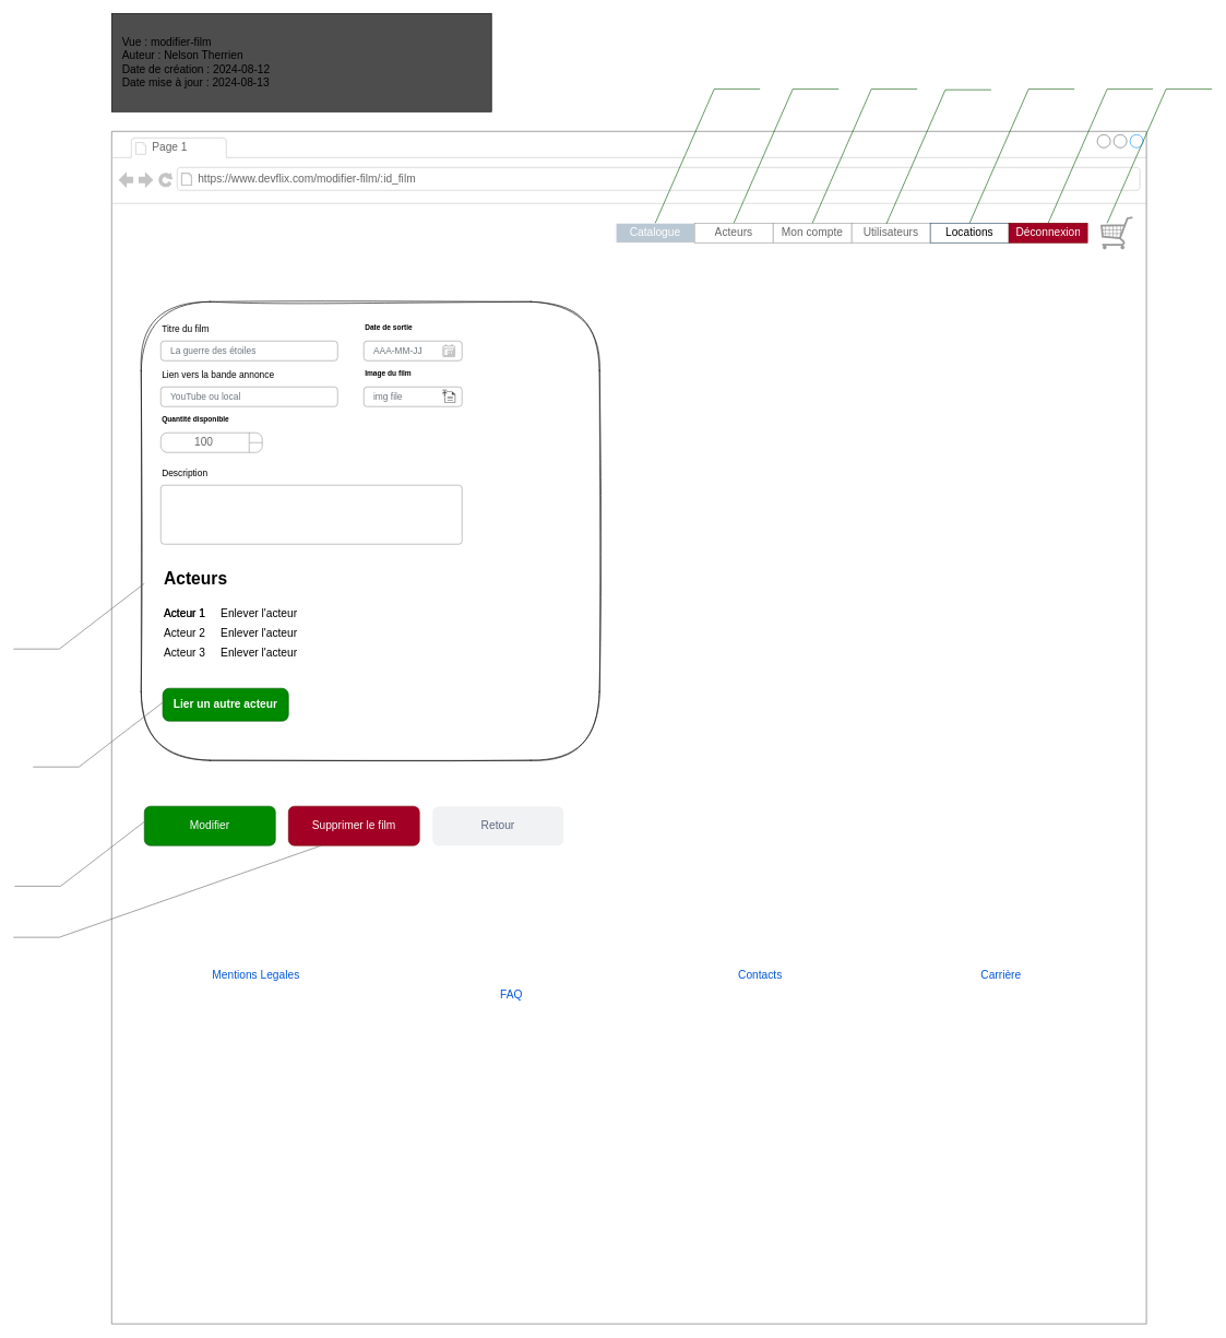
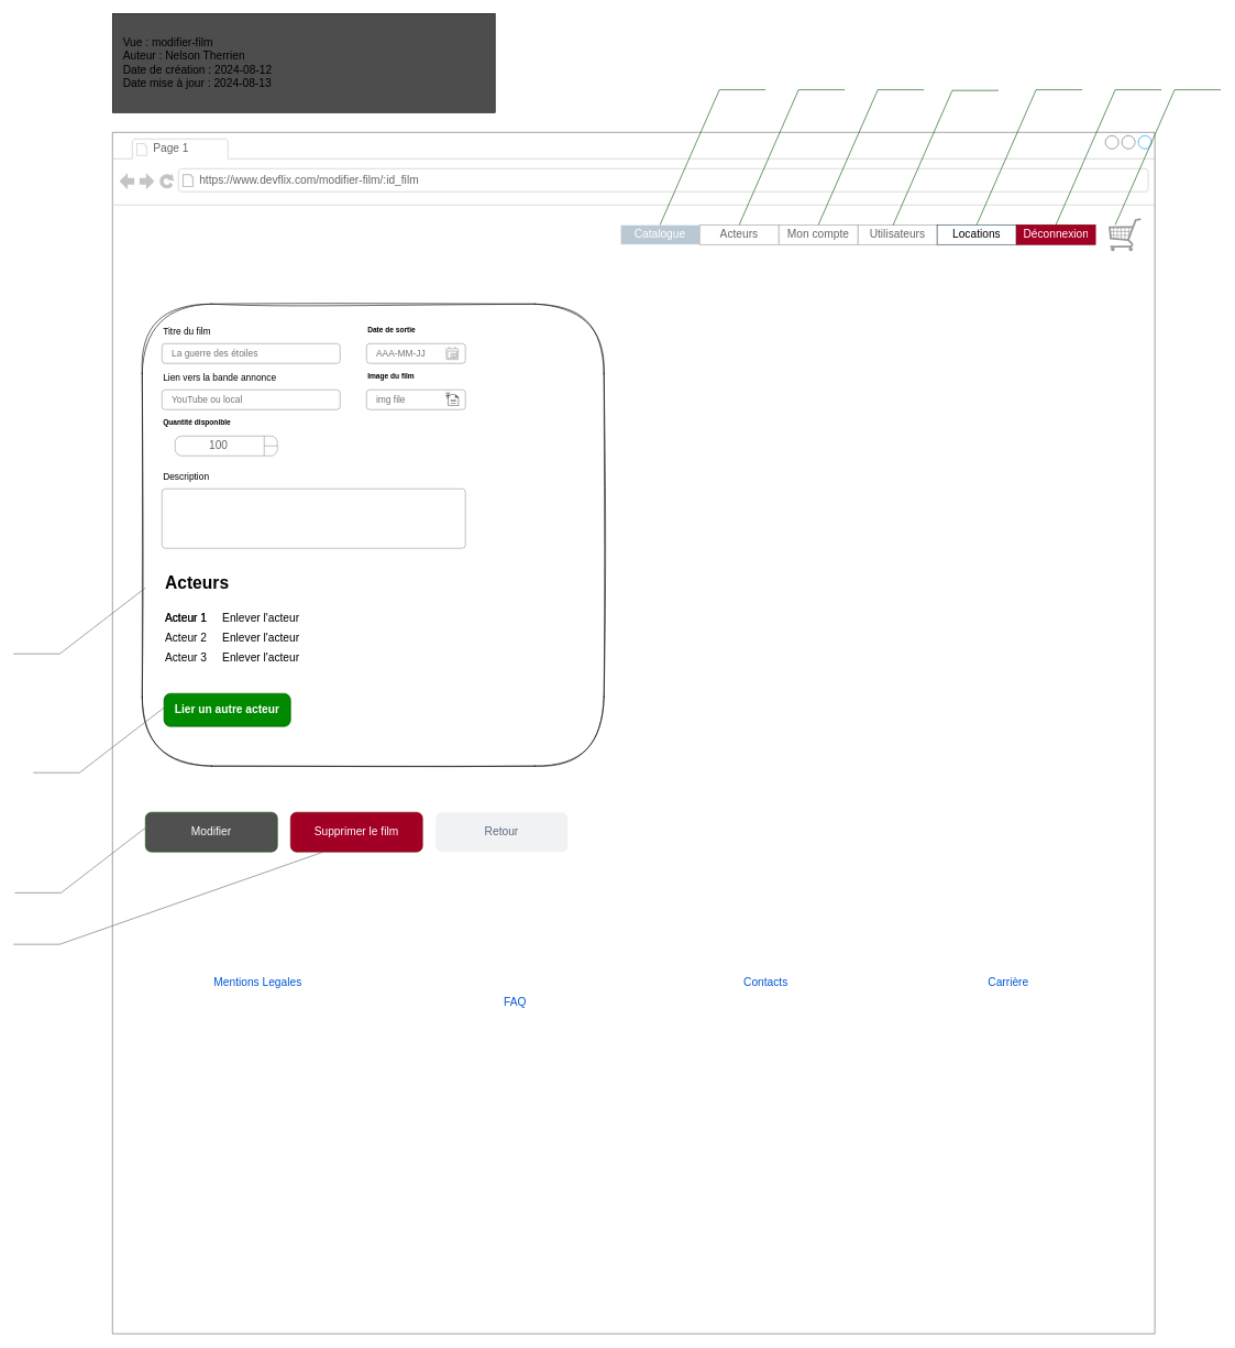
  <mxCell id="0" />
  <mxCell id="1" parent="0" />
  <mxCell id="2" value="" style="group;movable=1;resizable=1;rotatable=1;deletable=1;editable=1;locked=0;connectable=1;" parent="1" vertex="1" connectable="0"><mxGeometry x="170" y="200" width="1580" height="1820" as="geometry" /></mxCell>
  <mxCell id="3" value="" style="strokeWidth=1;shadow=0;dashed=0;align=center;html=1;shape=mxgraph.mockup.containers.browserWindow;rSize=0;strokeColor=#666666;strokeColor2=#008cff;strokeColor3=#c4c4c4;mainText=,;recursiveResize=0;container=0;movable=1;resizable=1;rotatable=1;deletable=1;editable=1;locked=0;connectable=1;" parent="2" vertex="1"><mxGeometry width="1580" height="1820" as="geometry" /></mxCell>
  <mxCell id="4" value="Page 1" style="strokeWidth=1;shadow=0;dashed=0;align=center;html=1;shape=mxgraph.mockup.containers.anchor;fontSize=17;fontColor=#666666;align=left;whiteSpace=wrap;" parent="2" vertex="1"><mxGeometry x="60" y="12" width="110" height="26" as="geometry" /></mxCell>
  <mxCell id="5" value="https://www.devflix.com/modifier-film/:id_film" style="strokeWidth=1;shadow=0;dashed=0;align=center;html=1;shape=mxgraph.mockup.containers.anchor;rSize=0;fontSize=17;fontColor=#666666;align=left;movable=1;resizable=1;rotatable=1;deletable=1;editable=1;locked=0;connectable=1;" parent="2" vertex="1"><mxGeometry x="130" y="60" width="340" height="26" as="geometry" /></mxCell>
  <mxCell id="6" value="" style="rounded=1;whiteSpace=wrap;html=1;sketch=1;curveFitting=1;jiggle=2;" parent="2" vertex="1"><mxGeometry x="45" y="260" width="700" height="700" as="geometry" /></mxCell>
  <mxCell id="7" value="Description" style="fillColor=none;strokeColor=none;align=left;fontSize=14;" parent="2" vertex="1"><mxGeometry x="75" y="500" width="260" height="40" as="geometry" /></mxCell>
  <mxCell id="8" value="" style="html=1;shadow=0;dashed=0;shape=mxgraph.bootstrap.rrect;rSize=5;fillColor=none;strokeColor=#999999;align=left;spacing=15;fontSize=14;fontColor=#6C767D;" parent="2" vertex="1"><mxGeometry x="75" y="540" width="460" height="90" as="geometry" /></mxCell>
  <mxCell id="9" value="Quantité disponible" style="fillColor=none;strokeColor=none;html=1;fontSize=14;fontStyle=0;align=left;fontColor=default;fontStyle=1;fontSize=11;hachureGap=4;pointerEvents=0;fontFamily=Helvetica;rounded=0;glass=0;shadow=0;verticalAlign=middle;" parent="2" vertex="1"><mxGeometry x="75" y="430" width="100" height="20" as="geometry" /></mxCell>
  <mxCell id="10" value="" style="group" parent="2" vertex="1" connectable="0"><mxGeometry x="75" y="280" width="270" height="70" as="geometry" /></mxCell>
  <mxCell id="11" value="Titre du film" style="fillColor=none;strokeColor=none;align=left;fontSize=14;" parent="10" vertex="1"><mxGeometry width="260" height="40" as="geometry" /></mxCell>
  <mxCell id="12" value="La guerre des étoiles" style="html=1;shadow=0;dashed=0;shape=mxgraph.bootstrap.rrect;rSize=5;fillColor=none;strokeColor=#999999;align=left;spacing=15;fontSize=14;fontColor=#6C767D;" parent="10" vertex="1"><mxGeometry y="40" width="270" height="30" as="geometry" /></mxCell>
  <mxCell id="13" value="" style="group" parent="2" vertex="1" connectable="0"><mxGeometry x="75" y="350" width="270" height="70" as="geometry" /></mxCell>
  <mxCell id="14" value="Lien vers la bande annonce" style="fillColor=none;strokeColor=none;align=left;fontSize=14;" parent="13" vertex="1"><mxGeometry width="260" height="40" as="geometry" /></mxCell>
  <mxCell id="15" value="" style="group" parent="2" vertex="1" connectable="0"><mxGeometry x="385" y="290" width="150" height="60" as="geometry" /></mxCell>
  <mxCell id="16" value="Date de sortie" style="fillColor=none;strokeColor=none;html=1;fontSize=14;fontStyle=0;align=left;fontColor=default;fontStyle=1;fontSize=11;hachureGap=4;pointerEvents=0;fontFamily=Helvetica;rounded=0;glass=0;shadow=0;verticalAlign=middle;" parent="15" vertex="1"><mxGeometry width="100" height="20" as="geometry" /></mxCell>
  <mxCell id="17" value="AAA-MM-JJ" style="html=1;shadow=0;dashed=0;shape=mxgraph.bootstrap.rrect;rSize=5;fillColor=none;strokeColor=#999999;align=left;spacing=15;fontSize=14;fontColor=#6C767D;flipV=1;" parent="15" vertex="1"><mxGeometry y="30" width="150" height="30" as="geometry" /></mxCell>
  <mxCell id="18" value="" style="shape=mxgraph.gmdl.calendar;fillColor=none;strokeColor=#999999;sketch=0;hachureGap=4;pointerEvents=0;fontFamily=Helvetica;fontSize=14;shadow=0;dashed=0;align=left;verticalAlign=middle;spacing=15;fontColor=#6C767D;" parent="15" vertex="1"><mxGeometry x="121" y="36" width="18" height="18" as="geometry"><mxPoint x="-29" y="-9" as="offset" /></mxGeometry></mxCell>
- <mxCell id="19" value="&lt;table cellpadding=&quot;0&quot; cellspacing=&quot;0&quot; style=&quot;width:100%;height:100%;&quot;&gt;&lt;tr&gt;&lt;td style=&quot;width:85%&quot;&gt;100&lt;/td&gt;&lt;td style=&quot;width:15%&quot;&gt;&lt;/td&gt;&lt;/tr&gt;&lt;/table&gt;" style="strokeWidth=1;shadow=0;dashed=0;align=center;html=1;shape=mxgraph.mockup.forms.spinner;strokeColor=#999999;spinLayout=right;spinStyle=normal;adjStyle=triangle;fillColor=default;fontSize=17;fontColor=#666666;mainText=;html=1;overflow=fill;fillStyle=solid;" parent="2" vertex="1"><mxGeometry x="75" y="460" width="155" height="30" as="geometry" /></mxCell>
+ <mxCell id="19" value="&lt;table cellpadding=&quot;0&quot; cellspacing=&quot;0&quot; style=&quot;width:100%;height:100%;&quot;&gt;&lt;tr&gt;&lt;td style=&quot;width:85%&quot;&gt;100&lt;/td&gt;&lt;td style=&quot;width:15%&quot;&gt;&lt;/td&gt;&lt;/tr&gt;&lt;/table&gt;" style="strokeWidth=1;shadow=0;dashed=0;align=center;html=1;shape=mxgraph.mockup.forms.spinner;strokeColor=#999999;spinLayout=right;spinStyle=normal;adjStyle=triangle;fillColor=default;fontSize=17;fontColor=#666666;mainText=;html=1;overflow=fill;fillStyle=solid;" parent="2" vertex="1"><mxGeometry x="95" y="460" width="155" height="30" as="geometry" /></mxCell>
  <mxCell id="20" value="Image du film" style="fillColor=none;strokeColor=none;html=1;fontSize=14;fontStyle=0;align=left;fontColor=default;fontStyle=1;fontSize=11;hachureGap=4;pointerEvents=0;fontFamily=Helvetica;rounded=0;glass=0;shadow=0;verticalAlign=middle;" parent="2" vertex="1"><mxGeometry x="385" y="360" width="100" height="20" as="geometry" /></mxCell>
  <mxCell id="21" value="img file" style="html=1;shadow=0;dashed=0;shape=mxgraph.bootstrap.rrect;rSize=5;fillColor=none;strokeColor=#999999;align=left;spacing=15;fontSize=14;fontColor=#6C767D;flipV=1;" parent="2" vertex="1"><mxGeometry x="385" y="390" width="150" height="30" as="geometry" /></mxCell>
  <mxCell id="22" value="" style="sketch=0;pointerEvents=1;shadow=0;dashed=0;html=1;strokeColor=none;fillColor=#505050;labelPosition=center;verticalLabelPosition=bottom;verticalAlign=top;outlineConnect=0;align=center;shape=mxgraph.office.concepts.upload;" parent="2" vertex="1"><mxGeometry x="505" y="394" width="20" height="20" as="geometry" /></mxCell>
  <mxCell id="23" value="YouTube ou local" style="html=1;shadow=0;dashed=0;shape=mxgraph.bootstrap.rrect;rSize=5;fillColor=none;strokeColor=#999999;align=left;spacing=15;fontSize=14;fontColor=#6C767D;" parent="2" vertex="1"><mxGeometry x="75" y="390" width="270" height="30" as="geometry" /></mxCell>
  <mxCell id="24" value="Acteurs" style="text;align=left;fontStyle=1;verticalAlign=middle;spacingLeft=3;spacingRight=3;strokeColor=none;rotatable=0;points=[[0,0.5],[1,0.5]];portConstraint=eastwest;html=1;fontSize=26;" parent="2" vertex="1"><mxGeometry x="75" y="670" width="230" height="26" as="geometry" /></mxCell>
  <mxCell id="25" value="&lt;span style=&quot;font-weight: normal;&quot;&gt;&lt;font style=&quot;font-size: 17px;&quot;&gt;Acteur 1&lt;/font&gt;&lt;/span&gt;" style="text;align=left;fontStyle=1;verticalAlign=middle;spacingLeft=3;spacingRight=3;strokeColor=none;rotatable=0;points=[[0,0.5],[1,0.5]];portConstraint=eastwest;html=1;fontSize=26;" parent="2" vertex="1"><mxGeometry x="75" y="720" width="230" height="26" as="geometry" /></mxCell>
  <mxCell id="26" value="&lt;span style=&quot;font-weight: normal;&quot;&gt;&lt;font style=&quot;font-size: 17px;&quot;&gt;Acteur 1&amp;nbsp; &amp;nbsp; &amp;nbsp;Enlever l'acteur&lt;/font&gt;&lt;/span&gt;" style="text;align=left;fontStyle=1;verticalAlign=middle;spacingLeft=3;spacingRight=3;strokeColor=none;rotatable=0;points=[[0,0.5],[1,0.5]];portConstraint=eastwest;html=1;fontSize=26;" parent="2" vertex="1"><mxGeometry x="75" y="720" width="230" height="26" as="geometry" /></mxCell>
  <mxCell id="27" value="&lt;span style=&quot;font-weight: normal;&quot;&gt;&lt;font style=&quot;font-size: 17px;&quot;&gt;Acteur 2&lt;/font&gt;&lt;/span&gt;&lt;span style=&quot;font-size: 17px; font-weight: 400;&quot;&gt;&amp;nbsp; &amp;nbsp; &amp;nbsp;Enlever l'acteur&lt;/span&gt;" style="text;align=left;fontStyle=1;verticalAlign=middle;spacingLeft=3;spacingRight=3;strokeColor=none;rotatable=0;points=[[0,0.5],[1,0.5]];portConstraint=eastwest;html=1;fontSize=26;" parent="2" vertex="1"><mxGeometry x="75" y="750" width="230" height="26" as="geometry" /></mxCell>
  <mxCell id="28" value="&lt;span style=&quot;font-weight: normal;&quot;&gt;&lt;font style=&quot;font-size: 17px;&quot;&gt;Acteur 3&lt;/font&gt;&lt;/span&gt;&lt;span style=&quot;font-size: 17px; font-weight: 400;&quot;&gt;&amp;nbsp; &amp;nbsp; &amp;nbsp;Enlever l'acteur&lt;/span&gt;" style="text;align=left;fontStyle=1;verticalAlign=middle;spacingLeft=3;spacingRight=3;strokeColor=none;rotatable=0;points=[[0,0.5],[1,0.5]];portConstraint=eastwest;html=1;fontSize=26;" parent="2" vertex="1"><mxGeometry x="75" y="780" width="230" height="26" as="geometry" /></mxCell>
  <mxCell id="29" value="Lier un autre acteur" style="strokeWidth=1;shadow=0;dashed=0;align=center;html=1;shape=mxgraph.mockup.buttons.button;strokeColor=#005700;fontColor=#ffffff;mainText=;buttonStyle=round;fontSize=17;fontStyle=1;fillColor=#008a00;whiteSpace=wrap;" parent="2" vertex="1"><mxGeometry x="78" y="850" width="192" height="50" as="geometry" /></mxCell>
  <mxCell id="30" value="Supprimer le film" style="rounded=1;fillColor=#a20025;strokeColor=#6F0000;html=1;whiteSpace=wrap;fontColor=#ffffff;align=center;verticalAlign=middle;fontStyle=0;fontSize=17;sketch=0;fontFamily=Helvetica;" parent="2" vertex="1"><mxGeometry x="270" y="1030" width="200" height="60" as="geometry" /></mxCell>
- <mxCell id="31" value="Modifier" style="rounded=1;fillColor=#008a00;strokeColor=#005700;html=1;whiteSpace=wrap;fontColor=#ffffff;align=center;verticalAlign=middle;fontStyle=0;fontSize=17;sketch=0;fontFamily=Helvetica;" parent="2" vertex="1"><mxGeometry x="50" y="1030" width="200" height="60" as="geometry" /></mxCell>
+ <mxCell id="31" value="Modifier" style="rounded=1;fillColor=#505050;strokeColor=#005700;html=1;whiteSpace=wrap;fontColor=#ffffff;align=center;verticalAlign=middle;fontStyle=0;fontSize=17;sketch=0;fontFamily=Helvetica;" parent="2" vertex="1"><mxGeometry x="50" y="1030" width="200" height="60" as="geometry" /></mxCell>
  <mxCell id="32" value="Mentions Legales" style="fillColor=none;strokeColor=none;html=1;fontColor=#0057D8;align=center;verticalAlign=middle;fontStyle=0;fontSize=17;" parent="2" vertex="1"><mxGeometry x="95" y="1250" width="250" height="75" as="geometry" /></mxCell>
  <mxCell id="33" value="FAQ" style="fillColor=none;strokeColor=none;html=1;fontColor=#0057D8;align=center;verticalAlign=middle;fontStyle=0;fontSize=17;fontFamily=Helvetica;" parent="2" vertex="1"><mxGeometry x="485" y="1280" width="250" height="75" as="geometry" /></mxCell>
  <mxCell id="34" value="Contacts" style="fillColor=none;strokeColor=none;html=1;fontColor=#0057D8;align=center;verticalAlign=middle;fontStyle=0;fontSize=17;fontFamily=Helvetica;" parent="2" vertex="1"><mxGeometry x="865" y="1250" width="250" height="75" as="geometry" /></mxCell>
  <mxCell id="35" value="Carrière&amp;nbsp;" style="fillColor=none;strokeColor=none;html=1;fontColor=#0057D8;align=center;verticalAlign=middle;fontStyle=0;fontSize=17;fontFamily=Helvetica;" parent="2" vertex="1"><mxGeometry x="1235" y="1250" width="250" height="75" as="geometry" /></mxCell>
  <mxCell id="36" value="Retour" style="rounded=1;fillColor=#F1F2F4;strokeColor=none;html=1;whiteSpace=wrap;fontColor=#596780;align=center;verticalAlign=middle;fontStyle=0;fontSize=17;sketch=0;fontFamily=Helvetica;" parent="2" vertex="1"><mxGeometry x="490" y="1030" width="200" height="60" as="geometry" /></mxCell>
  <mxCell id="37" value="&lt;span style=&quot;font-size: 17px;&quot;&gt;&amp;nbsp; &amp;nbsp;Vue : modifier-film&lt;/span&gt;&lt;br style=&quot;font-size: 17px;&quot;&gt;&lt;span style=&quot;font-size: 17px;&quot;&gt;&amp;nbsp; &amp;nbsp;Auteur : Nelson Therrien&lt;/span&gt;&lt;br style=&quot;font-size: 17px;&quot;&gt;&lt;span style=&quot;font-size: 17px;&quot;&gt;&amp;nbsp; &amp;nbsp;Date de création : 2024-08-12&lt;/span&gt;&lt;br style=&quot;font-size: 17px;&quot;&gt;&lt;span style=&quot;font-size: 17px;&quot;&gt;&amp;nbsp; &amp;nbsp;Date mise à jour : 2024-08-13&amp;nbsp; &amp;nbsp; &amp;nbsp; &amp;nbsp; &amp;nbsp; &amp;nbsp; &amp;nbsp; &amp;nbsp; &amp;nbsp; &amp;nbsp; &amp;nbsp; &amp;nbsp; &amp;nbsp; &amp;nbsp; &amp;nbsp; &amp;nbsp; &amp;nbsp; &amp;nbsp; &amp;nbsp; &amp;nbsp; &amp;nbsp; &amp;nbsp; &amp;nbsp; &amp;nbsp; &amp;nbsp; &amp;nbsp; &amp;nbsp; &amp;nbsp; &amp;nbsp; &amp;nbsp; &amp;nbsp; &amp;nbsp; &amp;nbsp; &amp;nbsp; &amp;nbsp;&lt;/span&gt;" style="rounded=0;whiteSpace=wrap;html=1;align=left;fillColor=#4D4D4D;strokeColor=#000000;" parent="1" vertex="1"><mxGeometry x="170" y="20" width="580" height="150" as="geometry" /></mxCell>
  <mxCell id="38" value="&lt;font color=&quot;#ffffff&quot;&gt;C34&lt;/font&gt;" style="strokeWidth=1;shadow=0;dashed=0;align=center;html=1;shape=mxgraph.mockup.text.callout;linkText=;textSize=17;textColor=#666666;callDir=SW;callStyle=line;fontSize=17;fontColor=#666666;align=left;verticalAlign=bottom;strokeColor=#666666;" parent="1" vertex="1"><mxGeometry x="20" y="890" width="200" height="100" as="geometry" /></mxCell>
  <mxCell id="39" value="&lt;font color=&quot;#ffffff&quot;&gt;C35&lt;/font&gt;" style="strokeWidth=1;shadow=0;dashed=0;align=center;html=1;shape=mxgraph.mockup.text.callout;linkText=;textSize=17;textColor=#666666;callDir=SW;callStyle=line;fontSize=17;fontColor=#666666;align=left;verticalAlign=bottom;strokeColor=#666666;" parent="1" vertex="1"><mxGeometry x="22" y="1252" width="200" height="100" as="geometry" /></mxCell>
  <mxCell id="40" value="&lt;font color=&quot;#ffffff&quot;&gt;C39&lt;/font&gt;" style="strokeWidth=1;shadow=0;dashed=0;align=center;html=1;shape=mxgraph.mockup.text.callout;linkText=;textSize=17;textColor=#666666;callDir=SW;callStyle=line;fontSize=17;fontColor=#666666;align=left;verticalAlign=bottom;strokeColor=#666666;" parent="1" vertex="1"><mxGeometry x="50" y="1070" width="200" height="100" as="geometry" /></mxCell>
  <mxCell id="41" value="&lt;font color=&quot;#ffffff&quot;&gt;C38&lt;/font&gt;" style="strokeWidth=1;shadow=0;dashed=0;align=center;html=1;shape=mxgraph.mockup.text.callout;linkText=;textSize=17;textColor=#666666;callDir=SW;callStyle=line;fontSize=17;fontColor=#666666;align=left;verticalAlign=bottom;strokeColor=#666666;" parent="1" vertex="1"><mxGeometry x="20" y="1290" width="470" height="140" as="geometry" /></mxCell>
  <mxCell id="42" value="" style="group;movable=1;resizable=1;rotatable=1;deletable=1;editable=1;locked=0;connectable=1;" vertex="1" connectable="0" parent="1"><mxGeometry x="920" y="110" width="930" height="280" as="geometry" /></mxCell>
  <mxCell id="43" value="" style="swimlane;shape=mxgraph.bootstrap.anchor;strokeColor=#999999;fillColor=#ffffff;fontColor=#666666;childLayout=stackLayout;horizontal=0;startSize=0;horizontalStack=1;resizeParent=1;resizeParentMax=0;resizeLast=0;collapsible=0;marginBottom=0;whiteSpace=wrap;html=1;" vertex="1" parent="42"><mxGeometry x="20" y="230" width="720" height="30" as="geometry" /></mxCell>
  <mxCell id="44" value="Catalogue" style="text;strokeColor=#FFFFFF;align=center;verticalAlign=middle;spacingLeft=10;spacingRight=10;overflow=hidden;points=[[0,0.5],[1,0.5]];portConstraint=eastwest;rotatable=0;whiteSpace=wrap;html=1;fillColor=#BAC8D3;fontColor=#FFFFFF;fontSize=17;" vertex="1" parent="43"><mxGeometry width="120" height="30" as="geometry" /></mxCell>
  <mxCell id="45" value="Acteurs" style="text;strokeColor=inherit;align=center;verticalAlign=middle;spacingLeft=10;spacingRight=10;overflow=hidden;points=[[0,0.5],[1,0.5]];portConstraint=eastwest;rotatable=0;whiteSpace=wrap;html=1;fillColor=inherit;fontColor=inherit;fontSize=17;" vertex="1" parent="43"><mxGeometry x="120" width="120" height="30" as="geometry" /></mxCell>
  <mxCell id="46" value="Mon compte" style="text;strokeColor=inherit;align=center;verticalAlign=middle;spacingLeft=10;spacingRight=10;overflow=hidden;points=[[0,0.5],[1,0.5]];portConstraint=eastwest;rotatable=0;whiteSpace=wrap;html=1;fillColor=inherit;fontColor=inherit;fontSize=17;" vertex="1" parent="43"><mxGeometry x="240" width="120" height="30" as="geometry" /></mxCell>
  <mxCell id="47" value="Utilisateurs" style="text;strokeColor=inherit;align=center;verticalAlign=middle;spacingLeft=10;spacingRight=10;overflow=hidden;points=[[0,0.5],[1,0.5]];portConstraint=eastwest;rotatable=0;whiteSpace=wrap;html=1;fillColor=inherit;fontColor=inherit;fontSize=17;" vertex="1" parent="43"><mxGeometry x="360" width="120" height="30" as="geometry" /></mxCell>
  <mxCell id="48" value="Locations" style="text;strokeColor=#23445d;align=center;verticalAlign=middle;spacingLeft=10;spacingRight=10;overflow=hidden;points=[[0,0.5],[1,0.5]];portConstraint=eastwest;rotatable=0;whiteSpace=wrap;html=1;fillColor=#FFFFFF;fontSize=17;fontColor=#000000;" vertex="1" parent="43"><mxGeometry x="480" width="120" height="30" as="geometry" /></mxCell>
  <mxCell id="49" value="Déconnexion&amp;nbsp;" style="text;strokeColor=#6F0000;align=center;verticalAlign=middle;spacingLeft=10;spacingRight=10;overflow=hidden;points=[[0,0.5],[1,0.5]];portConstraint=eastwest;rotatable=0;whiteSpace=wrap;html=1;fillColor=#a20025;fontColor=#ffffff;fontSize=17;" vertex="1" parent="43"><mxGeometry x="600" width="120" height="30" as="geometry" /></mxCell>
  <mxCell id="50" value="C4" style="strokeWidth=1;shadow=0;dashed=0;align=center;html=1;shape=mxgraph.mockup.text.callout;linkText=;textSize=17;textColor=#666666;callDir=NE;callStyle=line;fontSize=17;align=right;verticalAlign=top;strokeColor=#005700;fillColor=#008a00;fontColor=#ffffff;" vertex="1" parent="42"><mxGeometry x="200" width="160" height="230" as="geometry" /></mxCell>
  <mxCell id="51" value="C1" style="strokeWidth=1;shadow=0;dashed=0;align=center;html=1;shape=mxgraph.mockup.text.callout;linkText=;textSize=17;textColor=#666666;callDir=NE;callStyle=line;fontSize=17;align=right;verticalAlign=top;strokeColor=#005700;fillColor=#008a00;fontColor=#ffffff;" vertex="1" parent="42"><mxGeometry x="80" width="160" height="230" as="geometry" /></mxCell>
  <mxCell id="52" value="C17" style="strokeWidth=1;shadow=0;dashed=0;align=center;html=1;shape=mxgraph.mockup.text.callout;linkText=;textSize=17;textColor=#666666;callDir=NE;callStyle=line;fontSize=17;align=right;verticalAlign=top;strokeColor=#005700;fillColor=#008a00;fontColor=#ffffff;" vertex="1" parent="42"><mxGeometry x="320" width="160" height="230" as="geometry" /></mxCell>
  <mxCell id="53" value="C19" style="strokeWidth=1;shadow=0;dashed=0;align=center;html=1;shape=mxgraph.mockup.text.callout;linkText=;textSize=17;textColor=#666666;callDir=NE;callStyle=line;fontSize=17;align=right;verticalAlign=top;strokeColor=#005700;fillColor=#008a00;fontColor=#ffffff;" vertex="1" parent="42"><mxGeometry x="560" width="160" height="230" as="geometry" /></mxCell>
  <mxCell id="54" value="" style="verticalLabelPosition=bottom;shadow=0;dashed=0;align=center;html=1;verticalAlign=top;strokeWidth=1;shape=mxgraph.mockup.misc.shoppingCart;strokeColor=#999999;" vertex="1" parent="42"><mxGeometry x="760" y="220" width="50" height="50" as="geometry" /></mxCell>
  <mxCell id="55" value="C46" style="strokeWidth=1;shadow=0;dashed=0;align=center;html=1;shape=mxgraph.mockup.text.callout;linkText=;textSize=17;textColor=#666666;callDir=NE;callStyle=line;fontSize=17;align=right;verticalAlign=top;strokeColor=#005700;fillColor=#008a00;fontColor=#ffffff;" vertex="1" parent="42"><mxGeometry x="680" width="160" height="230" as="geometry" /></mxCell>
  <mxCell id="56" value="C9" style="strokeWidth=1;shadow=0;dashed=0;align=center;html=1;shape=mxgraph.mockup.text.callout;linkText=;textSize=17;textColor=#666666;callDir=NE;callStyle=line;fontSize=17;align=right;verticalAlign=top;strokeColor=#005700;fillColor=#008a00;fontColor=#ffffff;container=0;" vertex="1" parent="42"><mxGeometry x="770" width="160" height="230" as="geometry" /></mxCell>
  <mxCell id="57" value="C42" style="strokeWidth=1;shadow=0;dashed=0;align=center;html=1;shape=mxgraph.mockup.text.callout;linkText=;textSize=17;textColor=#666666;callDir=NE;callStyle=line;fontSize=17;align=right;verticalAlign=top;strokeColor=#005700;fillColor=#008a00;fontColor=#ffffff;" vertex="1" parent="42"><mxGeometry x="433" y="1" width="160" height="230" as="geometry" /></mxCell>
